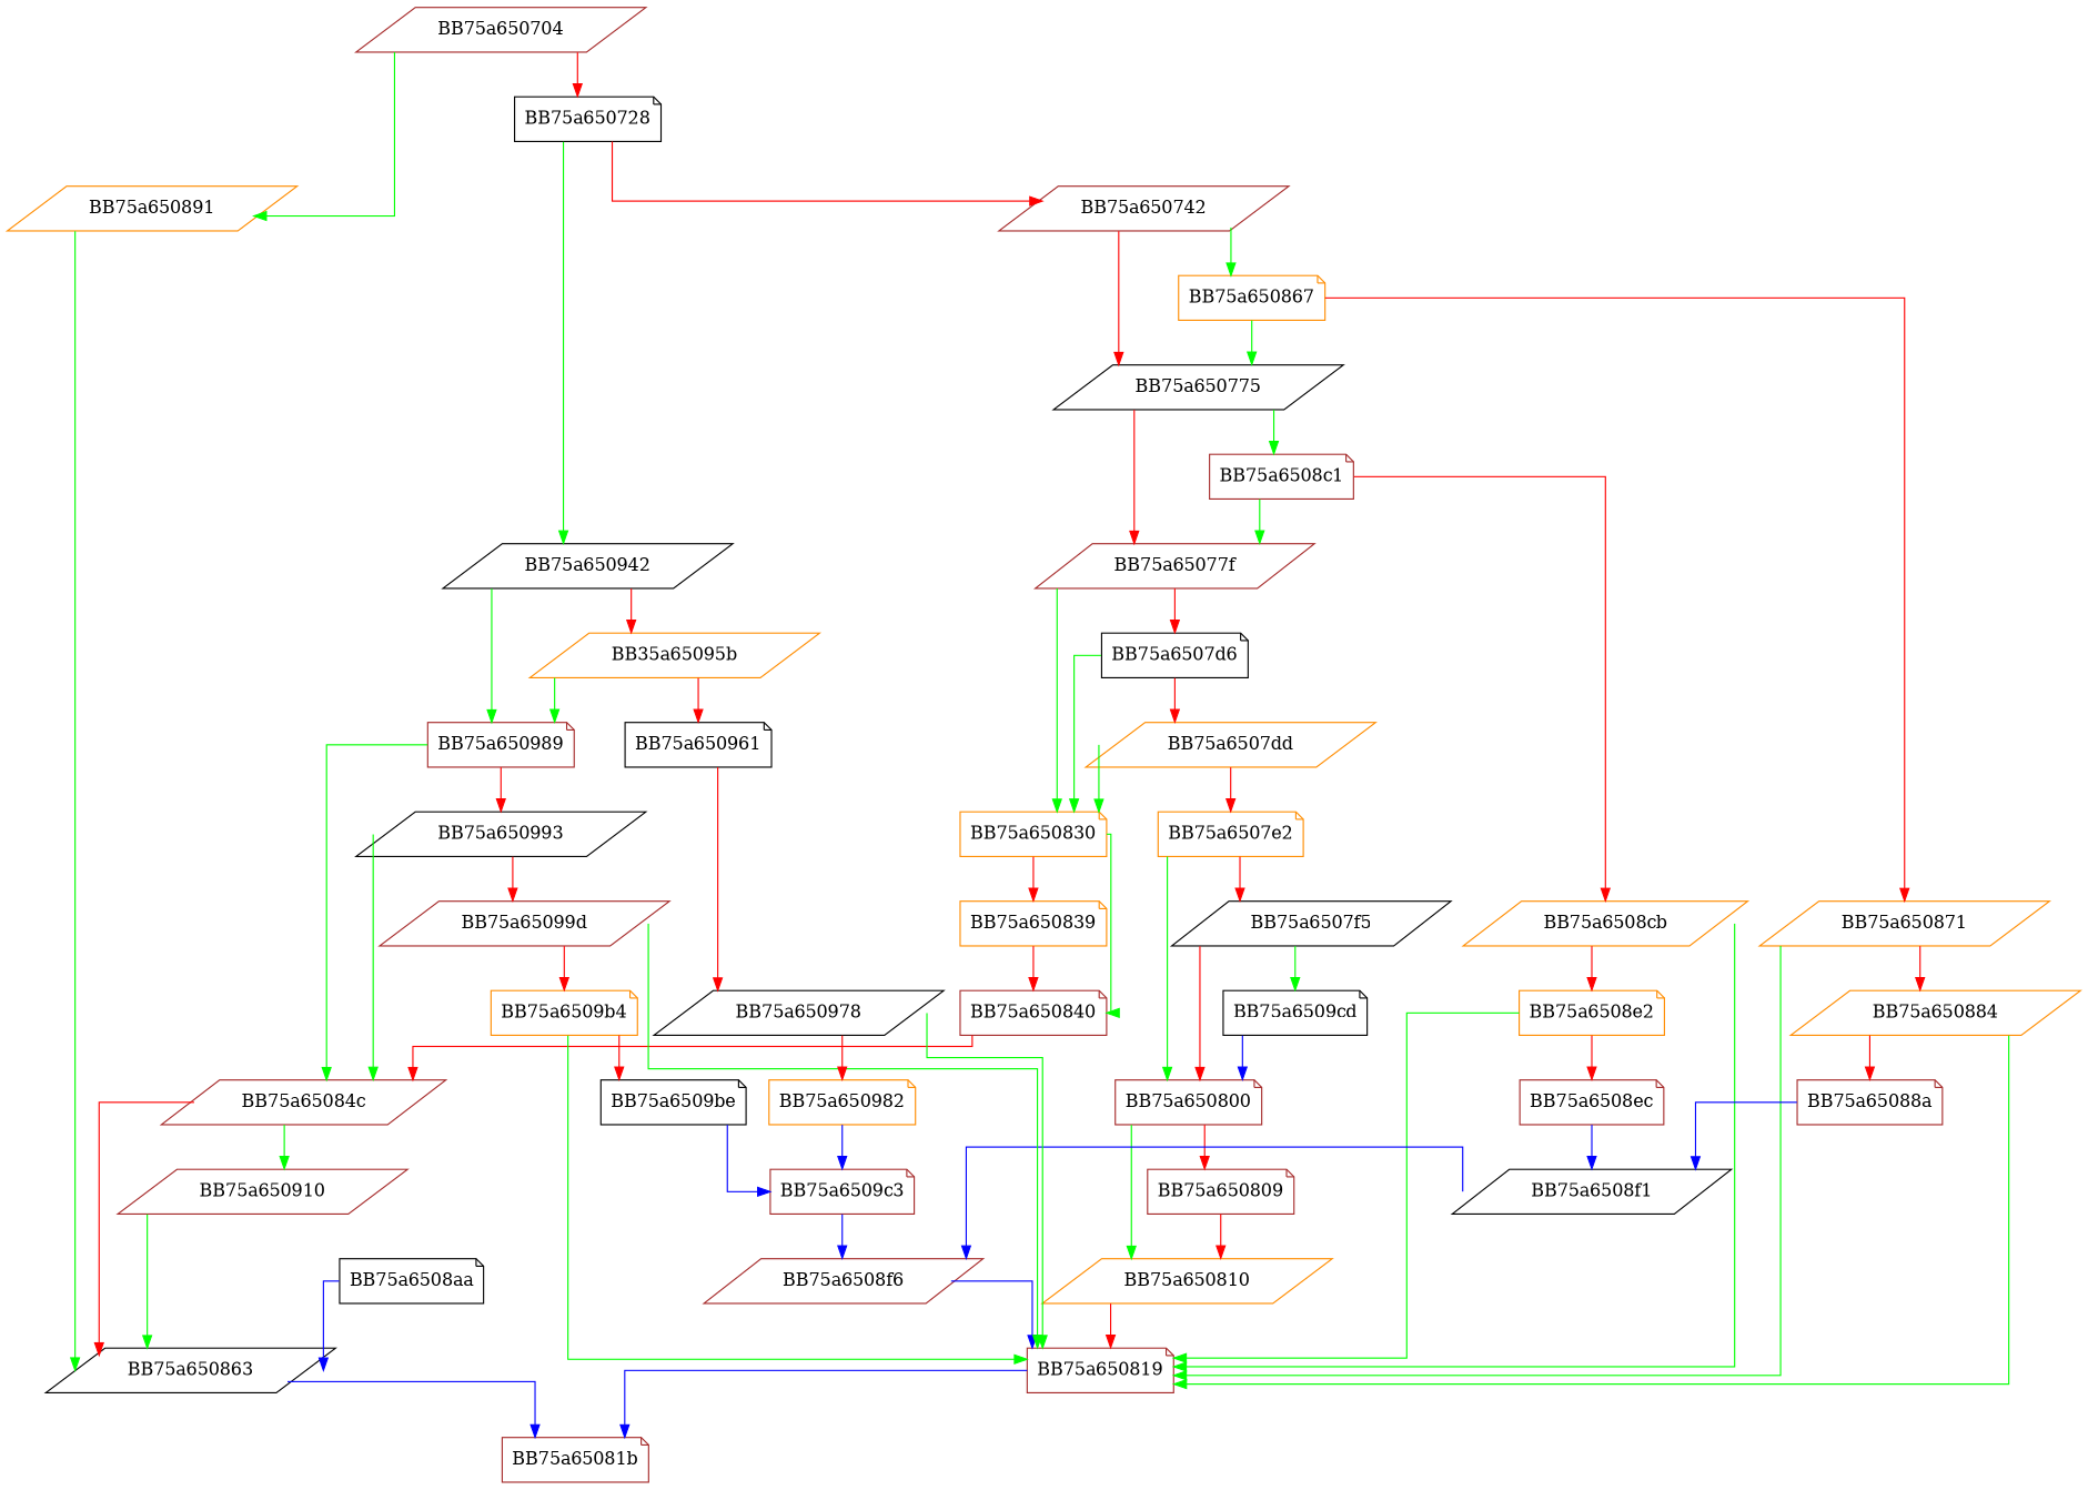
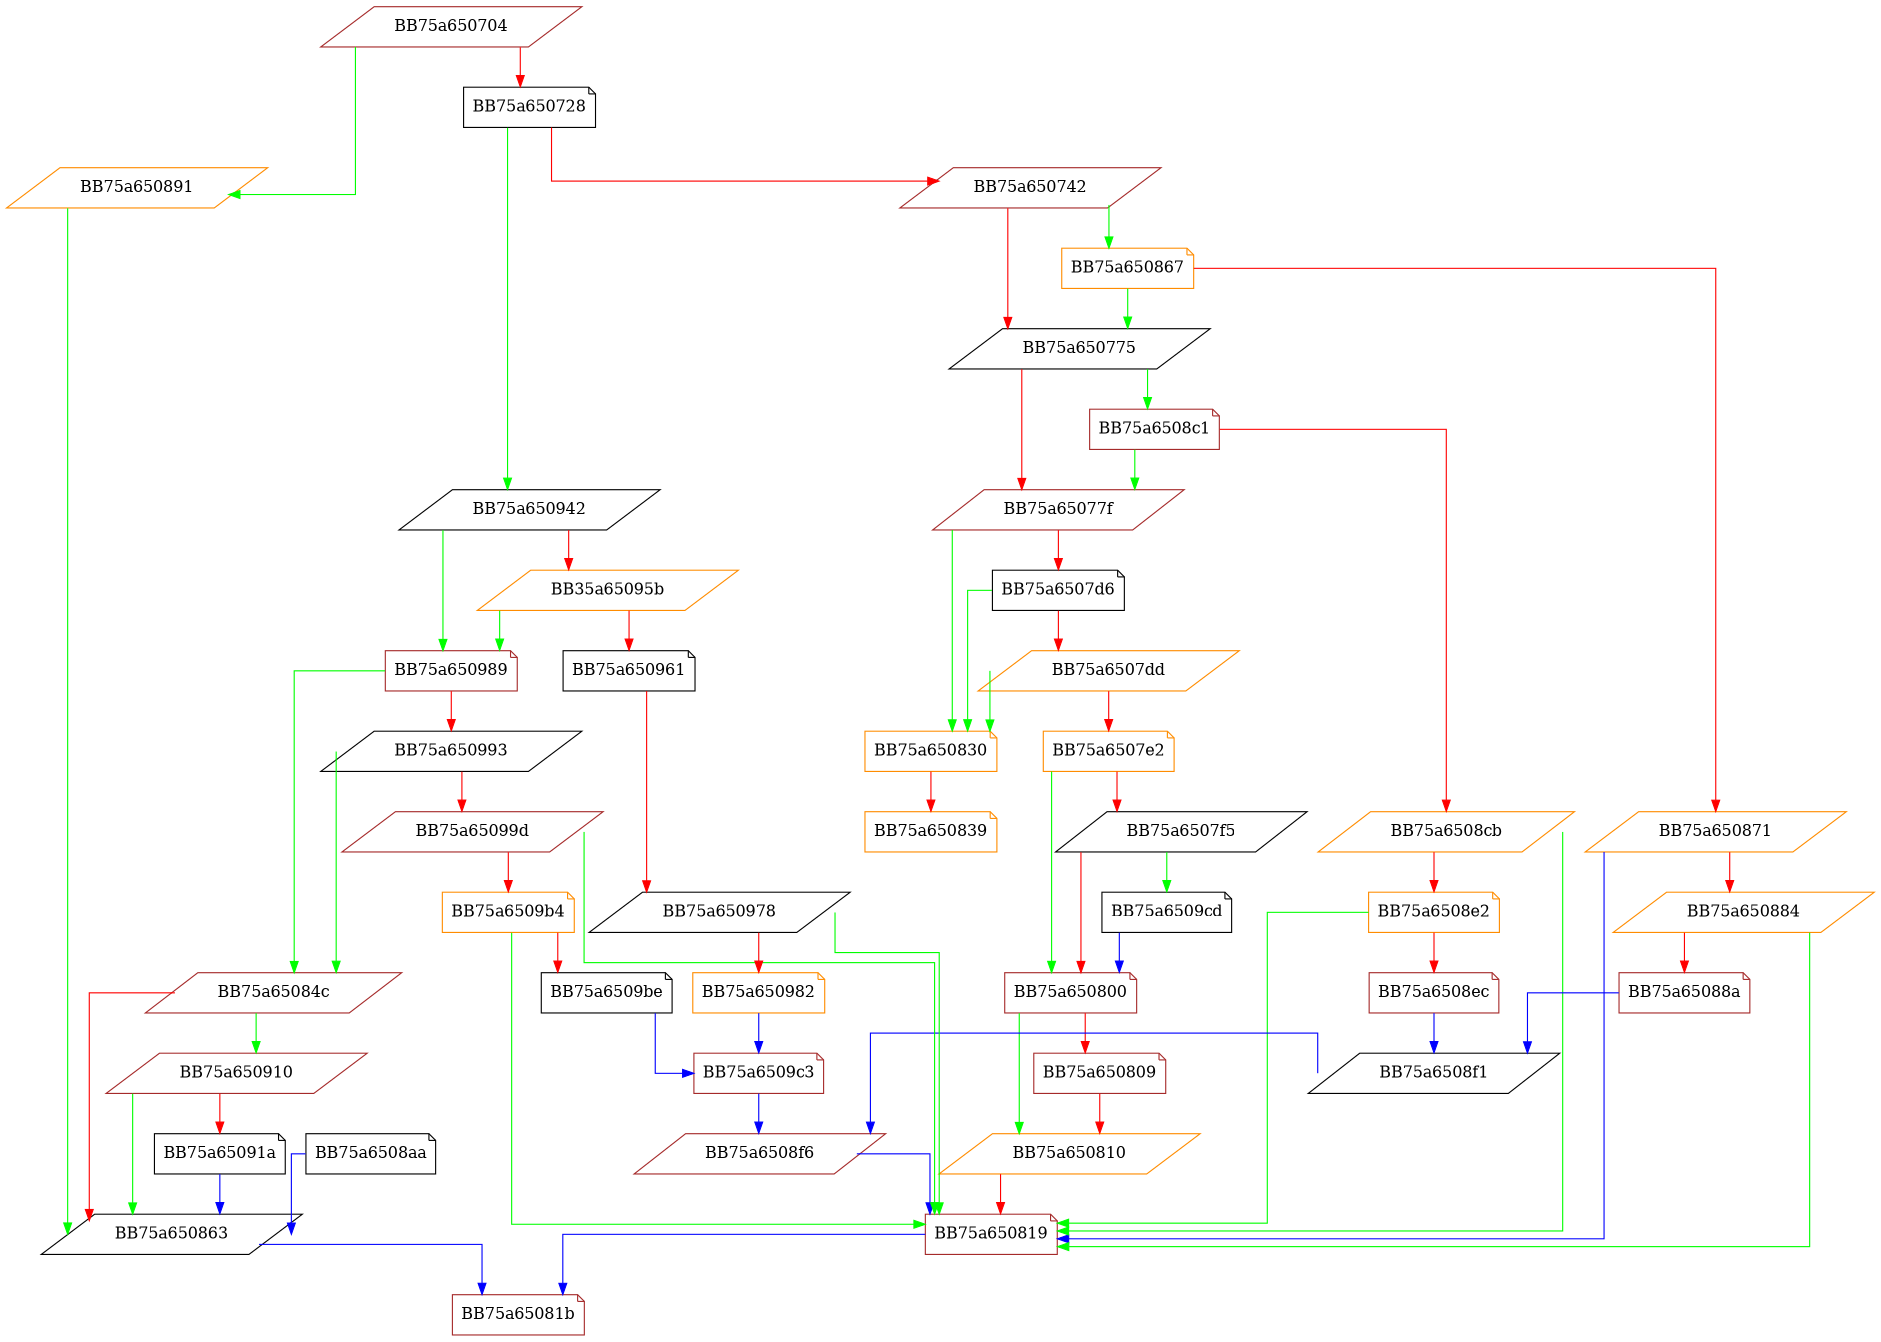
  digraph {
    splines=ortho
    node [color=brown shape=note]
    edge [color=red]
    BB75a650704 [shape=parallelogram]
    BB75a650891 [color=darkorange shape=parallelogram]
    BB75a650728 [color=black]
    BB75a650863 [color=black shape=parallelogram]
    BB75a650942 [color=black shape=parallelogram]
    BB75a650742 [shape=parallelogram]
    BB75a65081b
    BB75a650989
    n9 [color=darkorange label=BB35a65095b shape=parallelogram]
    BB75a650867 [color=darkorange]
    BB75a650775 [color=black shape=parallelogram]
    BB75a65084c [shape=parallelogram]
    BB75a650993 [color=black shape=parallelogram]
    BB75a650961 [color=black]
    BB75a650871 [color=darkorange shape=parallelogram]
    BB75a6508c1
    BB75a65077f [shape=parallelogram]
    BB75a650819
    BB75a650884 [color=darkorange shape=parallelogram]
    BB75a6508cb [color=darkorange shape=parallelogram]
    BB75a650830 [color=darkorange]
    BB75a6507d6 [color=black]
    BB75a6508e2 [color=darkorange]
-   BB75a650840
    BB75a650839 [color=darkorange]
    BB75a6507dd [color=darkorange shape=parallelogram]
    BB75a6507e2 [color=darkorange]
    BB75a650800
    BB75a6507f5 [color=black shape=parallelogram]
    BB75a650810 [color=darkorange shape=parallelogram]
    BB75a650809
    BB75a6509cd [color=black]
    BB75a650910 [shape=parallelogram]
+   BB75a65091a [color=black]
    BB75a65088a
    BB75a6508f1 [color=black shape=parallelogram]
    BB75a6508f6 [shape=parallelogram]
    BB75a6508aa [color=black]
    BB75a6508ec
    BB75a65099d [shape=parallelogram]
    BB75a650978 [color=black shape=parallelogram]
    BB75a650982 [color=darkorange]
    BB75a6509c3
    BB75a6509b4 [color=darkorange]
    BB75a6509be [color=black]
    BB75a650704 -> BB75a650891 [color=green]
    BB75a650704 -> BB75a650728
    BB75a650891 -> BB75a650863 [color=green]
    BB75a650728 -> BB75a650942 [color=green]
    BB75a650728 -> BB75a650742
    BB75a650863 -> BB75a65081b [color=blue]
    BB75a650942 -> BB75a650989 [color=green]
    BB75a650942 -> n9
    BB75a650742 -> BB75a650867 [color=green]
    BB75a650742 -> BB75a650775
    BB75a650989 -> BB75a65084c [color=green]
    BB75a650989 -> BB75a650993
    n9 -> BB75a650989 [color=green]
    n9 -> BB75a650961
    BB75a650867 -> BB75a650775 [color=green]
    BB75a650867 -> BB75a650871
    BB75a650775 -> BB75a6508c1 [color=green]
    BB75a650775 -> BB75a65077f
    BB75a65084c -> BB75a650863
    BB75a65084c -> BB75a650910 [color=green]
    BB75a650993 -> BB75a65084c [color=green]
    BB75a650993 -> BB75a65099d
    BB75a650961 -> BB75a650978
-   BB75a650871 -> BB75a650819 [color=green]
+   BB75a650871 -> BB75a650819 [color=blue]
    BB75a650871 -> BB75a650884
    BB75a6508c1 -> BB75a65077f [color=green]
    BB75a6508c1 -> BB75a6508cb
    BB75a65077f -> BB75a650830 [color=green]
    BB75a65077f -> BB75a6507d6
    BB75a650819 -> BB75a65081b [color=blue]
    BB75a650884 -> BB75a650819 [color=green]
    BB75a650884 -> BB75a65088a
    BB75a6508cb -> BB75a650819 [color=green]
    BB75a6508cb -> BB75a6508e2
-   BB75a650830 -> BB75a650840 [color=green]
    BB75a650830 -> BB75a650839
    BB75a6507d6 -> BB75a650830 [color=green]
    BB75a6507d6 -> BB75a6507dd
    BB75a6508e2 -> BB75a650819 [color=green]
    BB75a6508e2 -> BB75a6508ec
-   BB75a650840 -> BB75a65084c
-   BB75a650839 -> BB75a650840
    BB75a6507dd -> BB75a650830 [color=green]
    BB75a6507dd -> BB75a6507e2
    BB75a6507e2 -> BB75a650800 [color=green]
    BB75a6507e2 -> BB75a6507f5
    BB75a650800 -> BB75a650810 [color=green]
    BB75a650800 -> BB75a650809
    BB75a6507f5 -> BB75a650800
    BB75a6507f5 -> BB75a6509cd [color=green]
    BB75a650810 -> BB75a650819
    BB75a650809 -> BB75a650810
    BB75a6509cd -> BB75a650800 [color=blue]
    BB75a650910 -> BB75a650863 [color=green]
+   BB75a650910 -> BB75a65091a
+   BB75a65091a -> BB75a650863 [color=blue]
    BB75a65088a -> BB75a6508f1 [color=blue]
    BB75a6508f1 -> BB75a6508f6 [color=blue]
    BB75a6508f6 -> BB75a650819 [color=blue]
    BB75a6508aa -> BB75a650863 [color=blue]
    BB75a6508ec -> BB75a6508f1 [color=blue]
    BB75a65099d -> BB75a650819 [color=green]
    BB75a65099d -> BB75a6509b4
    BB75a650978 -> BB75a650819 [color=green]
    BB75a650978 -> BB75a650982
    BB75a650982 -> BB75a6509c3 [color=blue]
    BB75a6509c3 -> BB75a6508f6 [color=blue]
    BB75a6509b4 -> BB75a650819 [color=green]
    BB75a6509b4 -> BB75a6509be
    BB75a6509be -> BB75a6509c3 [color=blue]
  }
